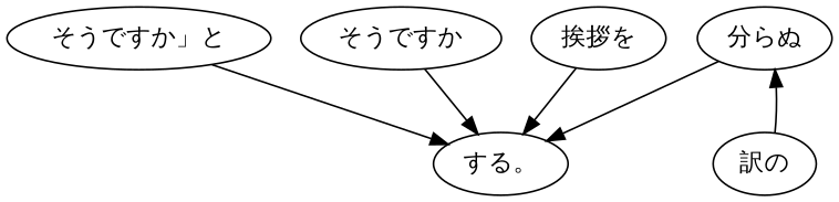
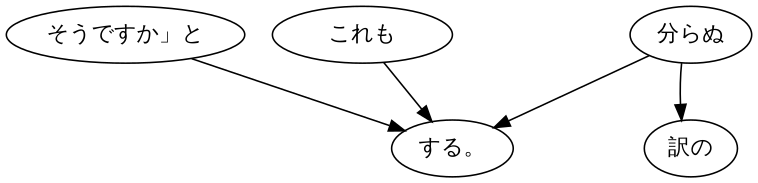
  digraph {
    fontname="IBM Plex Mono"
    node [fontname="IBM Plex Mono"]
    edge [fontname="IBM Plex Mono"]
    n1 [label="そうですか」と"]
    n2 [label="する。"]
-   n3 [label="そうですか"]
+   n3 [label="これも"]
    n4 [label="訳の"]
    n5 [label="分らぬ"]
-   n6 [label="挨拶を"]
    n1 -> n2
    n3 -> n2
-   n4 -> n5
+   n5 -> n4
    n5 -> n2
-   n6 -> n2
  }
